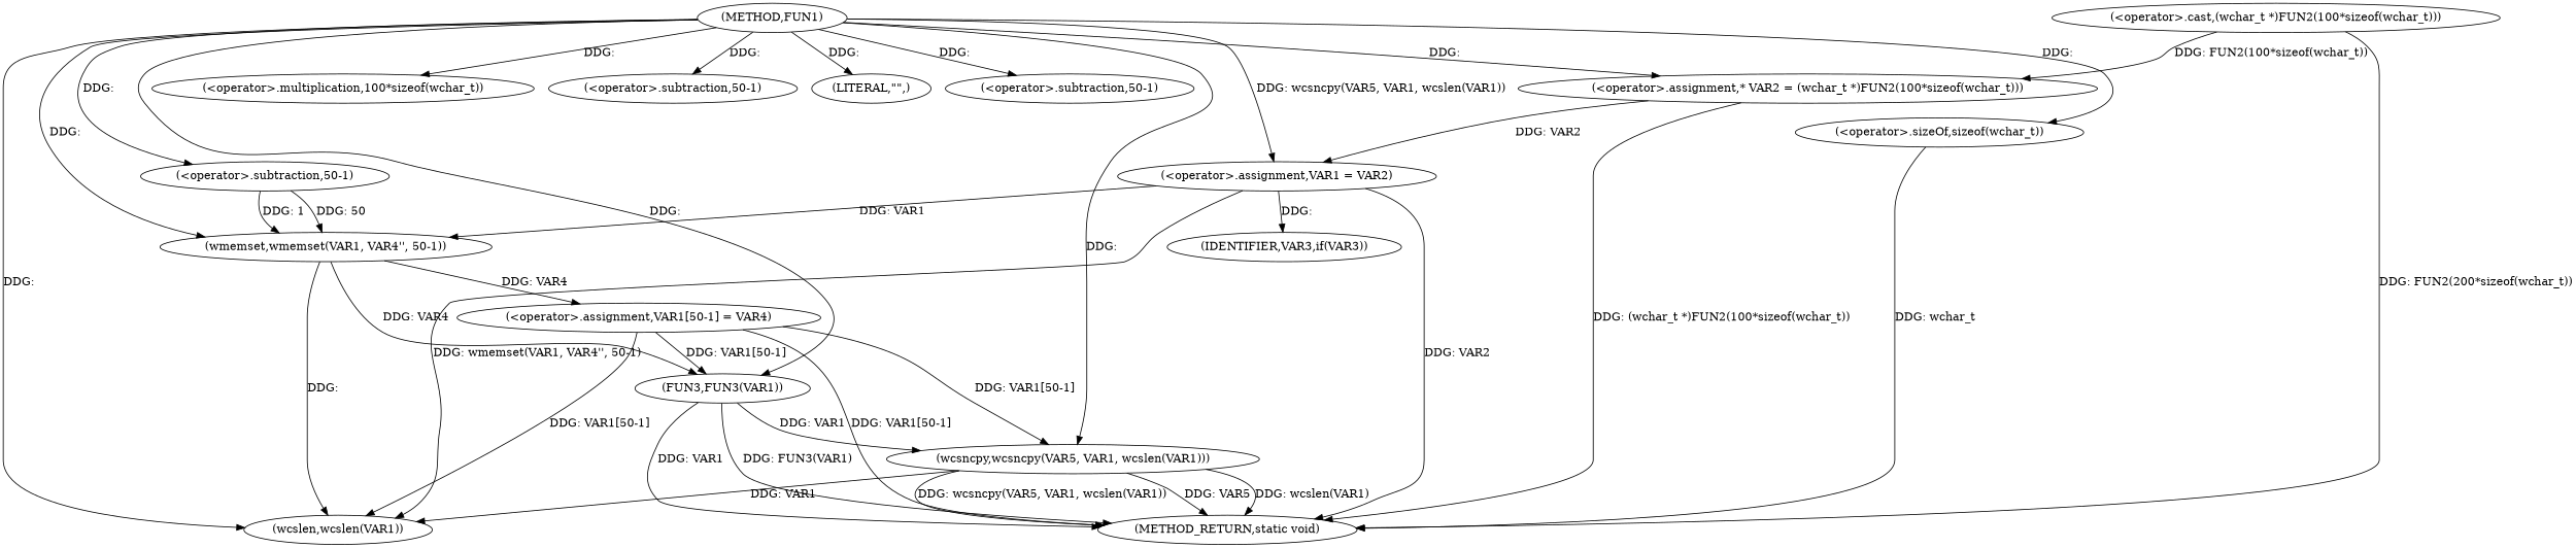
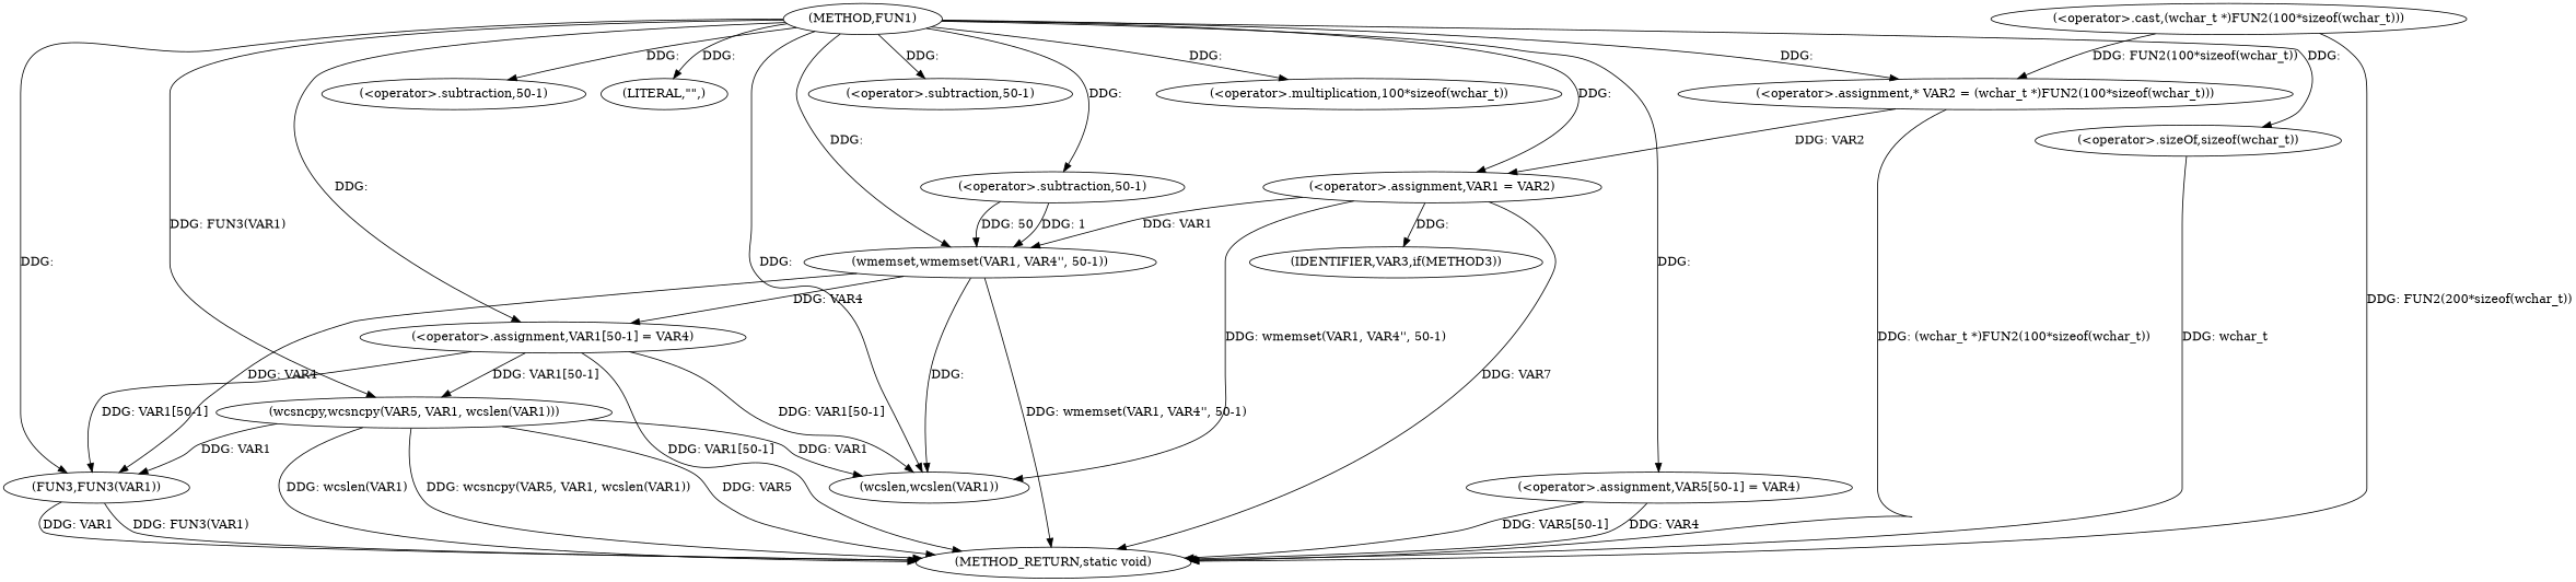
  digraph {
    n1 [label="(METHOD,FUN1)"]
    n2 [label="(<operator>.assignment,* VAR2 = (wchar_t *)FUN2(100*sizeof(wchar_t)))"]
    n3 [label="(<operator>.multiplication,100*sizeof(wchar_t))"]
    n4 [label="(<operator>.sizeOf,sizeof(wchar_t))"]
    n5 [label="(<operator>.assignment,VAR1 = VAR2)"]
    n6 [label="(wmemset,wmemset(VAR1, VAR4'', 50-1))"]
    n7 [label="(<operator>.subtraction,50-1)"]
    n8 [label="(<operator>.assignment,VAR1[50-1] = VAR4)"]
    n9 [label="(<operator>.subtraction,50-1)"]
    n10 [label="(LITERAL,\"\",)"]
    n11 [label="(wcsncpy,wcsncpy(VAR5, VAR1, wcslen(VAR1)))"]
    n12 [label="(wcslen,wcslen(VAR1))"]
+   n13 [label="(<operator>.assignment,VAR5[50-1] = VAR4)"]
    n14 [label="(<operator>.subtraction,50-1)"]
    n15 [label="(FUN3,FUN3(VAR1))"]
    n16 [label="(METHOD_RETURN,static void)"]
-   n17 [label="(IDENTIFIER,VAR3,if(VAR3))"]
+   n17 [label="(IDENTIFIER,VAR3,if(METHOD3))"]
    n18 [label="(<operator>.cast,(wchar_t *)FUN2(100*sizeof(wchar_t)))"]
    n1 -> n2 [label="DDG: "]
    n1 -> n3 [label="DDG: "]
    n1 -> n4 [label="DDG: "]
-   n1 -> n5 [label="DDG: wcsncpy(VAR5, VAR1, wcslen(VAR1))"]
+   n1 -> n5 [label="DDG: "]
    n1 -> n6 [label="DDG: "]
    n1 -> n7 [label="DDG: "]
+   n1 -> n8 [label="DDG: "]
    n1 -> n9 [label="DDG: "]
    n1 -> n10 [label="DDG: "]
-   n1 -> n11 [label="DDG: "]
+   n1 -> n11 [label="DDG: FUN3(VAR1)"]
    n1 -> n12 [label="DDG: "]
+   n1 -> n13 [label="DDG: "]
    n1 -> n14 [label="DDG: "]
    n1 -> n15 [label="DDG: "]
    n2 -> n5 [label="DDG: VAR2"]
    n2 -> n16 [label="DDG: (wchar_t *)FUN2(100*sizeof(wchar_t))"]
    n4 -> n16 [label="DDG: wchar_t"]
    n5 -> n6 [label="DDG: VAR1"]
    n5 -> n12 [label="DDG: wmemset(VAR1, VAR4'', 50-1)"]
-   n5 -> n16 [label="DDG: VAR2"]
+   n5 -> n16 [label="DDG: VAR7"]
    n5 -> n17 [label="DDG: "]
    n6 -> n8 [label="DDG: VAR4"]
    n6 -> n12 [label="DDG: "]
    n6 -> n15 [label="DDG: VAR4"]
+   n6 -> n16 [label="DDG: wmemset(VAR1, VAR4'', 50-1)"]
    n7 -> n6 [label="DDG: 50"]
    n7 -> n6 [label="DDG: 1"]
    n8 -> n11 [label="DDG: VAR1[50-1]"]
    n8 -> n12 [label="DDG: VAR1[50-1]"]
    n8 -> n15 [label="DDG: VAR1[50-1]"]
    n8 -> n16 [label="DDG: VAR1[50-1]"]
    n11 -> n12 [label="DDG: VAR1"]
-   n15 -> n11 [label="DDG: VAR1"]
+   n11 -> n15 [label="DDG: VAR1"]
    n11 -> n16 [label="DDG: wcsncpy(VAR5, VAR1, wcslen(VAR1))"]
    n11 -> n16 [label="DDG: VAR5"]
    n11 -> n16 [label="DDG: wcslen(VAR1)"]
+   n13 -> n16 [label="DDG: VAR5[50-1]"]
+   n13 -> n16 [label="DDG: VAR4"]
    n15 -> n16 [label="DDG: FUN3(VAR1)"]
    n15 -> n16 [label="DDG: VAR1"]
    n18 -> n2 [label="DDG: FUN2(100*sizeof(wchar_t))"]
    n18 -> n16 [label="DDG: FUN2(200*sizeof(wchar_t))"]
  }
